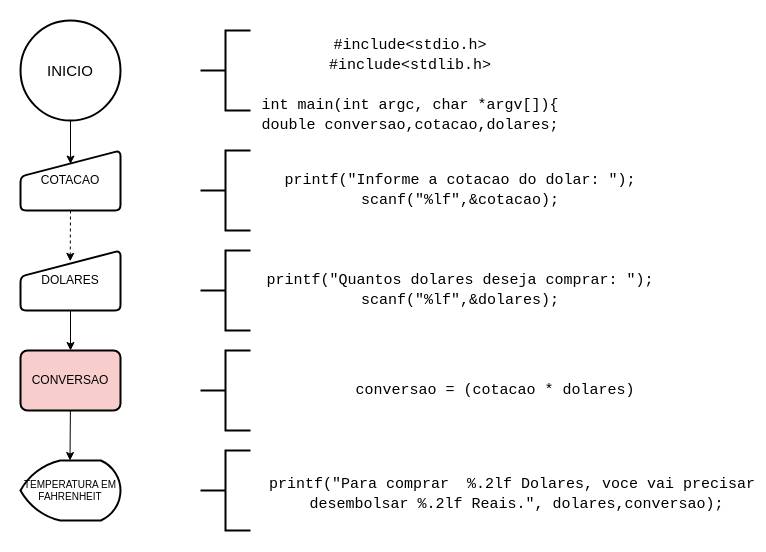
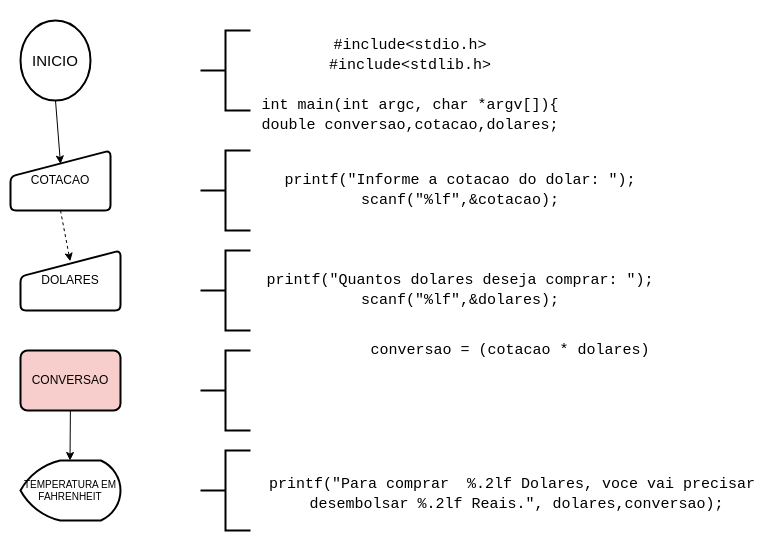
  <mxCell id="0" />
  <mxCell id="1" parent="0" />
- <mxCell id="2" value="COTACAO" style="html=1;strokeWidth=2;shape=manualInput;whiteSpace=wrap;rounded=1;size=26;arcSize=11;verticalAlign=middle;align=center;" parent="1" vertex="1"><mxGeometry x="20" y="150" width="100" height="60" as="geometry" /></mxCell>
- <mxCell id="3" value="&lt;font style=&quot;font-size: 15px&quot;&gt;INICIO&lt;/font&gt;" style="strokeWidth=2;html=1;shape=mxgraph.flowchart.start_2;whiteSpace=wrap;verticalAlign=middle;align=center;" parent="1" vertex="1"><mxGeometry x="20" y="20" width="100" height="100" as="geometry" /></mxCell>
+ <mxCell id="2" value="COTACAO" style="html=1;strokeWidth=2;shape=manualInput;whiteSpace=wrap;rounded=1;size=26;arcSize=11;verticalAlign=middle;align=center;" parent="1" vertex="1"><mxGeometry x="10" y="150" width="100" height="60" as="geometry" /></mxCell>
+ <mxCell id="3" value="&lt;font style=&quot;font-size: 15px&quot;&gt;INICIO&lt;/font&gt;" style="strokeWidth=2;html=1;shape=mxgraph.flowchart.start_2;whiteSpace=wrap;verticalAlign=middle;align=center;" parent="1" vertex="1"><mxGeometry x="20" y="20" width="70" height="80" as="geometry" /></mxCell>
  <mxCell id="4" value="" style="endArrow=classic;html=1;exitX=0.5;exitY=1;exitDx=0;exitDy=0;exitPerimeter=0;entryX=0.5;entryY=0.225;entryDx=0;entryDy=0;entryPerimeter=0;" parent="1" source="3" target="2" edge="1"><mxGeometry width="50" height="50" relative="1" as="geometry"><mxPoint x="-24" y="230" as="sourcePoint" /><mxPoint x="70" y="160" as="targetPoint" /></mxGeometry></mxCell>
  <mxCell id="5" value="" style="endArrow=classic;html=1;exitX=0.5;exitY=1;exitDx=0;exitDy=0;entryX=0.497;entryY=0.18;entryDx=0;entryDy=0;entryPerimeter=0;dashed=1;" parent="1" source="2" target="17" edge="1"><mxGeometry width="50" height="50" relative="1" as="geometry"><mxPoint x="69" y="220" as="sourcePoint" /><mxPoint x="70" y="230" as="targetPoint" /></mxGeometry></mxCell>
  <mxCell id="6" value="TEMPERATURA EM FAHRENHEIT" style="strokeWidth=2;html=1;shape=mxgraph.flowchart.display;whiteSpace=wrap;fontSize=10;" parent="1" vertex="1"><mxGeometry x="20" y="460" width="100" height="60" as="geometry" /></mxCell>
  <mxCell id="7" value="&#10;&#10;&lt;div style=&quot;font-family: consolas, &amp;quot;courier new&amp;quot;, monospace; font-weight: normal; font-size: 15px; line-height: 20px;&quot;&gt;&lt;div&gt;&lt;span style=&quot;&quot;&gt;printf&lt;/span&gt;&lt;span style=&quot;&quot;&gt;(&lt;/span&gt;&lt;span style=&quot;&quot;&gt;&quot;Informe&amp;nbsp;a&amp;nbsp;cotacao&amp;nbsp;do&amp;nbsp;dolar:&amp;nbsp;&quot;&lt;/span&gt;&lt;span style=&quot;&quot;&gt;);&lt;/span&gt;&lt;/div&gt;&lt;div&gt;&lt;span style=&quot;&quot;&gt;scanf&lt;/span&gt;&lt;span style=&quot;&quot;&gt;(&lt;/span&gt;&lt;span style=&quot;&quot;&gt;&quot;&lt;/span&gt;&lt;span style=&quot;&quot;&gt;%lf&lt;/span&gt;&lt;span style=&quot;&quot;&gt;&quot;&lt;/span&gt;&lt;span style=&quot;&quot;&gt;,&amp;amp;&lt;/span&gt;&lt;span style=&quot;&quot;&gt;cotacao&lt;/span&gt;&lt;span style=&quot;&quot;&gt;);&lt;/span&gt;&lt;/div&gt;&lt;/div&gt;&#10;&#10;" style="text;html=1;strokeColor=none;fillColor=none;align=center;verticalAlign=middle;whiteSpace=wrap;rounded=0;labelBorderColor=none;" parent="1" vertex="1"><mxGeometry x="260" y="170" width="400" height="40" as="geometry" /></mxCell>
  <mxCell id="8" value="" style="strokeWidth=2;html=1;shape=mxgraph.flowchart.annotation_2;align=left;labelPosition=right;pointerEvents=1;" parent="1" vertex="1"><mxGeometry x="200" y="150" width="50" height="80" as="geometry" /></mxCell>
  <mxCell id="9" value="" style="strokeWidth=2;html=1;shape=mxgraph.flowchart.annotation_2;align=left;labelPosition=right;pointerEvents=1;" parent="1" vertex="1"><mxGeometry x="200" y="350" width="50" height="80" as="geometry" /></mxCell>
- <mxCell id="10" value="&lt;div style=&quot;font-family: &amp;#34;consolas&amp;#34; , &amp;#34;courier new&amp;#34; , monospace ; font-weight: normal ; font-size: 15px ; line-height: 20px&quot;&gt;&lt;div style=&quot;font-family: &amp;#34;consolas&amp;#34; , &amp;#34;courier new&amp;#34; , monospace ; line-height: 20px&quot;&gt;conversao = (cotacao * dolares)&lt;/div&gt;&lt;/div&gt;" style="text;html=1;rounded=0;align=center;verticalAlign=middle;labelBorderColor=none;whiteSpace=wrap;" parent="1" vertex="1"><mxGeometry x="250" y="370" width="490" height="40" as="geometry" /></mxCell>
+ <mxCell id="10" value="&lt;div style=&quot;font-family: &amp;#34;consolas&amp;#34; , &amp;#34;courier new&amp;#34; , monospace ; font-weight: normal ; font-size: 15px ; line-height: 20px&quot;&gt;&lt;div style=&quot;font-family: &amp;#34;consolas&amp;#34; , &amp;#34;courier new&amp;#34; , monospace ; line-height: 20px&quot;&gt;conversao = (cotacao * dolares)&lt;/div&gt;&lt;/div&gt;" style="text;html=1;rounded=0;align=center;verticalAlign=middle;labelBorderColor=none;whiteSpace=wrap;" parent="1" vertex="1"><mxGeometry x="265" y="330" width="490" height="40" as="geometry" /></mxCell>
  <mxCell id="11" value="&lt;div style=&quot;font-family: &amp;#34;consolas&amp;#34; , &amp;#34;courier new&amp;#34; , monospace ; font-weight: normal ; font-size: 15px ; line-height: 20px&quot;&gt;&lt;div style=&quot;font-family: &amp;#34;consolas&amp;#34; , &amp;#34;courier new&amp;#34; , monospace ; line-height: 20px&quot;&gt;&lt;div&gt;&lt;span&gt;#include&lt;/span&gt;&lt;span&gt;&amp;lt;stdio.h&amp;gt;&lt;/span&gt;&lt;/div&gt;&lt;div&gt;&lt;span&gt;#include&lt;/span&gt;&lt;span&gt;&amp;lt;stdlib.h&amp;gt;&lt;/span&gt;&lt;/div&gt;&lt;br&gt;&lt;div&gt;&lt;span&gt;int&lt;/span&gt;&amp;nbsp;&lt;span&gt;main&lt;/span&gt;(&lt;span&gt;int&lt;/span&gt;&amp;nbsp;&lt;span&gt;argc&lt;/span&gt;,&amp;nbsp;&lt;span&gt;char&lt;/span&gt;&amp;nbsp;*&lt;span&gt;argv&lt;/span&gt;&lt;span&gt;[]&lt;/span&gt;){&lt;/div&gt;&lt;div&gt;double conversao,cotacao,dolares;&lt;/div&gt;&lt;/div&gt;&lt;/div&gt;" style="text;whiteSpace=wrap;html=1;rounded=0;align=center;verticalAlign=middle;labelBorderColor=none;" parent="1" vertex="1"><mxGeometry x="260" y="25" width="300" height="120" as="geometry" /></mxCell>
  <mxCell id="12" value="" style="strokeWidth=2;html=1;shape=mxgraph.flowchart.annotation_2;align=left;labelPosition=right;pointerEvents=1;" parent="1" vertex="1"><mxGeometry x="200" y="30" width="50" height="80" as="geometry" /></mxCell>
  <mxCell id="13" value="CONVERSAO" style="rounded=1;whiteSpace=wrap;html=1;absoluteArcSize=1;arcSize=14;strokeWidth=2;align=center;verticalAlign=middle;fillColor=#f8cecc;" parent="1" vertex="1"><mxGeometry x="20" y="350" width="100" height="60" as="geometry" /></mxCell>
  <mxCell id="14" value="" style="endArrow=classic;html=1;exitX=0.5;exitY=1;exitDx=0;exitDy=0;" parent="1" edge="1"><mxGeometry width="50" height="50" relative="1" as="geometry"><mxPoint x="69.9" y="410" as="sourcePoint" /><mxPoint x="69.5" y="460" as="targetPoint" /></mxGeometry></mxCell>
  <mxCell id="15" value="" style="strokeWidth=2;html=1;shape=mxgraph.flowchart.annotation_2;align=left;labelPosition=right;pointerEvents=1;" parent="1" vertex="1"><mxGeometry x="200" y="450" width="50" height="80" as="geometry" /></mxCell>
  <mxCell id="16" value="&lt;br&gt;&lt;br&gt;&lt;div style=&quot;font-family: &amp;#34;consolas&amp;#34; , &amp;#34;courier new&amp;#34; , monospace ; font-weight: normal ; font-size: 15px ; line-height: 20px&quot;&gt;&lt;div&gt;&lt;span&gt;printf&lt;/span&gt;&lt;span&gt;(&lt;/span&gt;&lt;span&gt;&quot;Para&amp;nbsp;comprar&amp;nbsp;&amp;nbsp;&lt;/span&gt;&lt;span&gt;%.2lf&lt;/span&gt;&lt;span&gt;&amp;nbsp;Dolares,&amp;nbsp;voce&amp;nbsp;vai&amp;nbsp;precisar&amp;nbsp;&lt;/span&gt;&lt;/div&gt;&lt;div&gt;&lt;span&gt;desembolsar&amp;nbsp;&lt;/span&gt;&lt;span&gt;%.2lf&lt;/span&gt;&lt;span&gt;&amp;nbsp;Reais.&quot;&lt;/span&gt;&lt;span&gt;,&amp;nbsp;&lt;/span&gt;&lt;span&gt;dolares&lt;/span&gt;&lt;span&gt;,&lt;/span&gt;&lt;span&gt;conversao&lt;/span&gt;&lt;span&gt;);&lt;/span&gt;&lt;/div&gt;&lt;br&gt;&lt;/div&gt;" style="text;html=1;rounded=0;align=center;verticalAlign=middle;labelBorderColor=none;whiteSpace=wrap;" parent="1" vertex="1"><mxGeometry x="300" y="470" width="432.5" height="40" as="geometry" /></mxCell>
  <mxCell id="17" value="DOLARES" style="html=1;strokeWidth=2;shape=manualInput;whiteSpace=wrap;rounded=1;size=26;arcSize=11;verticalAlign=middle;align=center;" vertex="1" parent="1"><mxGeometry x="20" y="250" width="100" height="60" as="geometry" /></mxCell>
- <mxCell id="18" value="" style="endArrow=classic;html=1;exitX=0.5;exitY=1;exitDx=0;exitDy=0;entryX=0.5;entryY=0;entryDx=0;entryDy=0;" edge="1" parent="1" source="17" target="13"><mxGeometry width="50" height="50" relative="1" as="geometry"><mxPoint x="69" y="320" as="sourcePoint" /><mxPoint x="70" y="330" as="targetPoint" /></mxGeometry></mxCell>
  <mxCell id="19" value="&lt;div style=&quot;font-family: consolas, &amp;quot;courier new&amp;quot;, monospace; font-size: 15px; line-height: 20px;&quot;&gt;&lt;div&gt;&lt;span style=&quot;&quot;&gt;printf&lt;/span&gt;(&lt;span style=&quot;&quot;&gt;&quot;Quantos&amp;nbsp;dolares&amp;nbsp;deseja&amp;nbsp;comprar:&amp;nbsp;&quot;&lt;/span&gt;);&lt;/div&gt;&lt;div&gt;&lt;span style=&quot;&quot;&gt;scanf&lt;/span&gt;(&lt;span style=&quot;&quot;&gt;&quot;&lt;/span&gt;&lt;span style=&quot;&quot;&gt;%lf&lt;/span&gt;&lt;span style=&quot;&quot;&gt;&quot;&lt;/span&gt;,&amp;amp;&lt;span style=&quot;&quot;&gt;dolares&lt;/span&gt;);&lt;/div&gt;&lt;/div&gt;" style="text;html=1;strokeColor=none;fillColor=none;align=center;verticalAlign=middle;whiteSpace=wrap;rounded=0;labelBorderColor=none;" vertex="1" parent="1"><mxGeometry x="260" y="270" width="400" height="40" as="geometry" /></mxCell>
  <mxCell id="20" value="" style="strokeWidth=2;html=1;shape=mxgraph.flowchart.annotation_2;align=left;labelPosition=right;pointerEvents=1;" vertex="1" parent="1"><mxGeometry x="200" y="250" width="50" height="80" as="geometry" /></mxCell>
